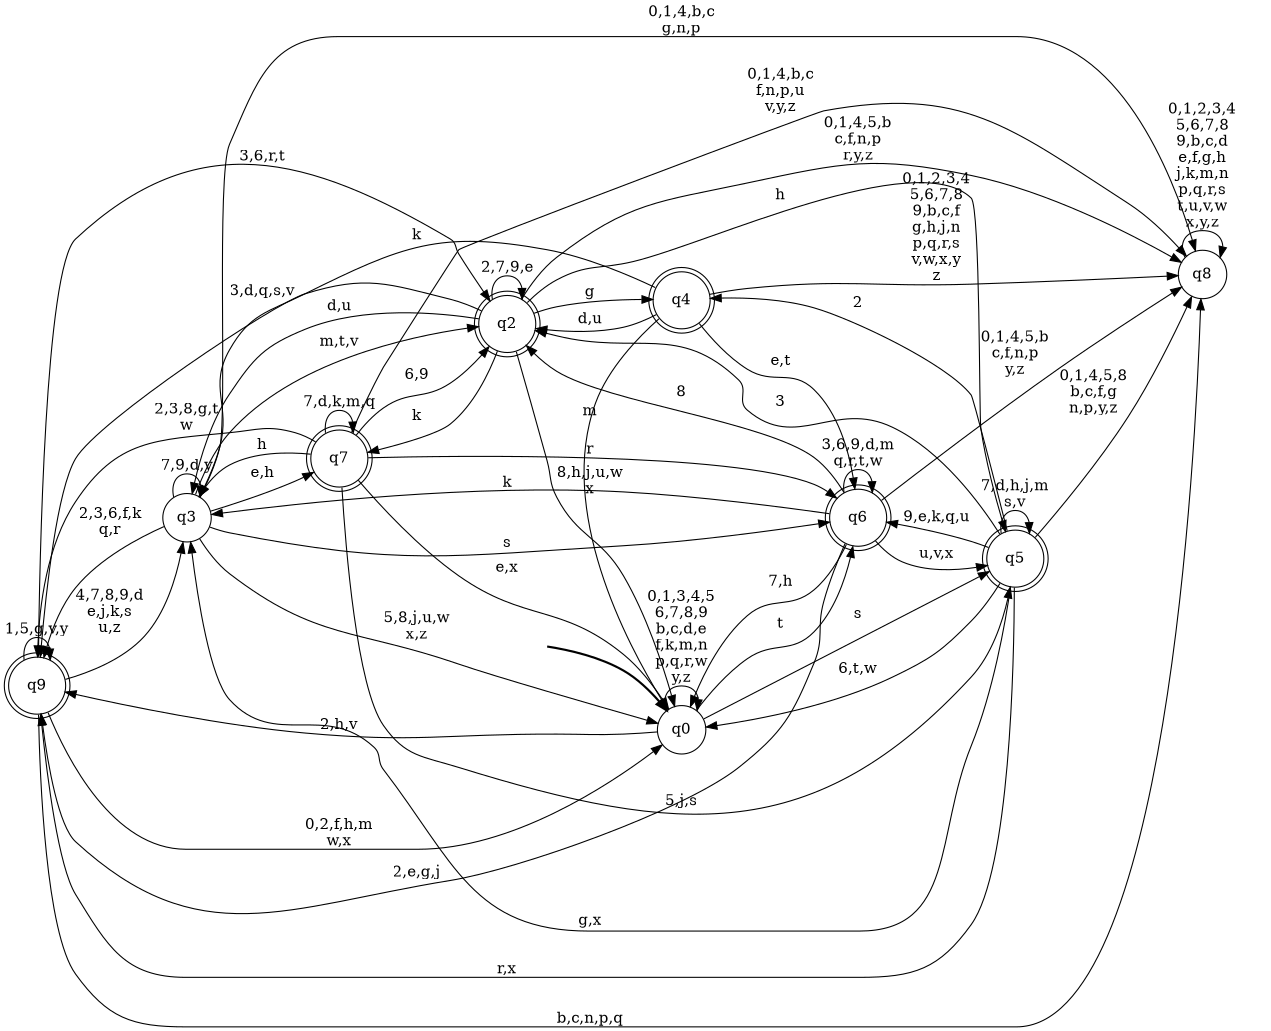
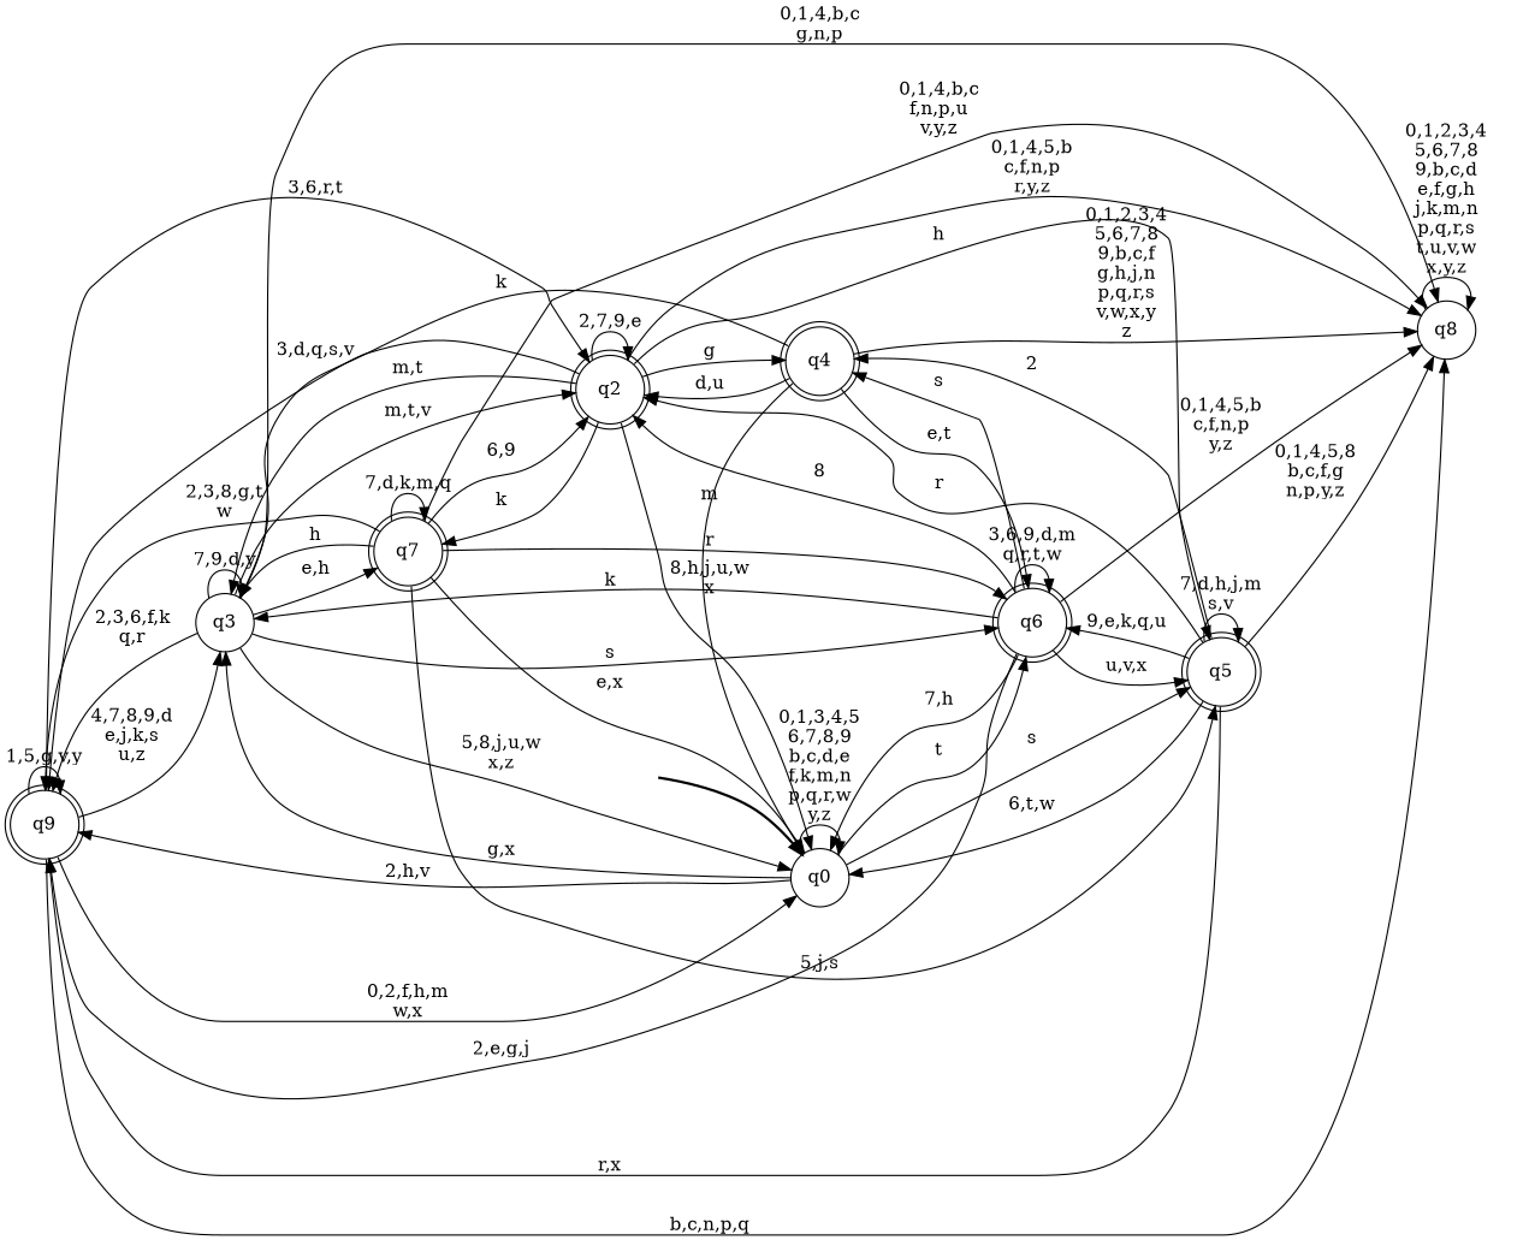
  digraph {
    rankdir=LR
    node [shape=doublecircle style="rounded,filled" color=black fillcolor=white]
    __start0 [height=0 shape=none style=invis width=0 color="" fillcolor=""]
    n2 [label=q0 shape=circle style=filled]
    n3 [label=q9]
    n4 [label=q3 shape=circle style=filled]
    n5 [label=q5]
    n6 [label=q6]
    n7 [label=q2]
    n8 [label=q8 shape=circle style=filled]
    n9 [label=q4]
    n10 [label=q7]
    subgraph cluster_1 {
      nodesep=0.15
      ranksep=0.15
      style=invis
      __start0
      n2
    }
    __start0 -> n2 [penwidth=2]
    n2 -> n2 [label="0,1,3,4,5\n6,7,8,9\nb,c,d,e\nf,k,m,n\np,q,r,w\ny,z"]
    n2 -> n3 [label="2,h,v"]
-   n5 -> n4 [label="g,x"]
+   n2 -> n4 [label="g,x"]
    n2 -> n5 [label=s]
    n2 -> n6 [label=t]
    n3 -> n2 [label="0,2,f,h,m\nw,x"]
    n3 -> n3 [label="1,5,g,v,y"]
    n3 -> n4 [label="4,7,8,9,d\ne,j,k,s\nu,z"]
    n3 -> n7 [label="3,6,r,t"]
    n3 -> n8 [label="b,c,n,p,q"]
    n4 -> n2 [label="5,8,j,u,w\nx,z"]
    n4 -> n3 [label="2,3,6,f,k\nq,r"]
    n4 -> n4 [label="7,9,d,y"]
    n4 -> n6 [label=s]
    n4 -> n7 [label="m,t,v"]
    n4 -> n8 [label="0,1,4,b,c\ng,n,p"]
    n4 -> n10 [label="e,h"]
    n5 -> n2 [label="6,t,w"]
    n5 -> n3 [label="r,x"]
    n5 -> n5 [label="7,d,h,j,m\ns,v"]
    n5 -> n6 [label="9,e,k,q,u"]
-   n5 -> n7 [label=3]
+   n5 -> n7 [label=r]
    n5 -> n8 [label="0,1,4,5,8\nb,c,f,g\nn,p,y,z"]
    n5 -> n9 [label=2]
    n6 -> n2 [label="7,h"]
    n6 -> n3 [label="2,e,g,j"]
    n6 -> n4 [label=k]
    n6 -> n5 [label="u,v,x"]
    n6 -> n6 [label="3,6,9,d,m\nq,r,t,w"]
    n6 -> n7 [label=8]
    n6 -> n8 [label="0,1,4,5,b\nc,f,n,p\ny,z"]
+   n6 -> n9 [label=s]
    n7 -> n2 [label="8,h,j,u,w\nx"]
    n7 -> n3 [label="3,d,q,s,v"]
-   n7 -> n4 [label="d,u"]
+   n7 -> n4 [label="m,t"]
    n7 -> n5 [label=h]
    n7 -> n7 [label="2,7,9,e"]
    n7 -> n8 [label="0,1,4,5,b\nc,f,n,p\nr,y,z"]
    n7 -> n9 [label=g]
    n7 -> n10 [label=k]
    n8 -> n8 [label="0,1,2,3,4\n5,6,7,8\n9,b,c,d\ne,f,g,h\nj,k,m,n\np,q,r,s\nt,u,v,w\nx,y,z"]
    n9 -> n2 [label=m]
    n9 -> n4 [label=k]
    n9 -> n6 [label="e,t"]
    n9 -> n7 [label="d,u"]
    n9 -> n8 [label="0,1,2,3,4\n5,6,7,8\n9,b,c,f\ng,h,j,n\np,q,r,s\nv,w,x,y\nz"]
    n10 -> n2 [label="e,x"]
    n10 -> n3 [label="2,3,8,g,t\nw"]
    n10 -> n4 [label=h]
    n10 -> n5 [label="5,j,s"]
    n10 -> n6 [label=r]
    n10 -> n7 [label="6,9"]
    n10 -> n8 [label="0,1,4,b,c\nf,n,p,u\nv,y,z"]
    n10 -> n10 [label="7,d,k,m,q"]
  }
